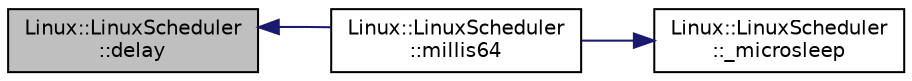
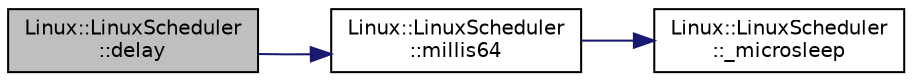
  digraph {
    rankdir=LR
    node [color=black fillcolor=white fontname=Helvetica fontsize=10 shape=record style=filled]
    edge [color=midnightblue fontname=Helvetica fontsize=10 labelfontname=Helvetica labelfontsize=10 style=solid]
    n1 [fillcolor=grey75 fontcolor=black height=0.2 label="Linux::LinuxScheduler\l::delay" width=0.4]
    n2 [height=0.2 label="Linux::LinuxScheduler\l::millis64" width=0.4]
    n3 [height=0.2 label="Linux::LinuxScheduler\l::_microsleep" width=0.4]
-   n2 -> n1
+   n1 -> n2
    n2 -> n3
  }
